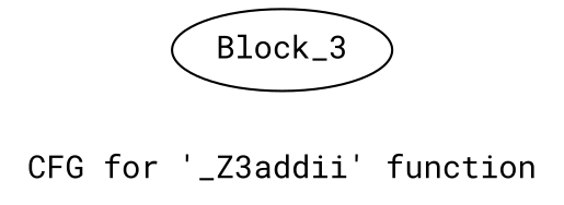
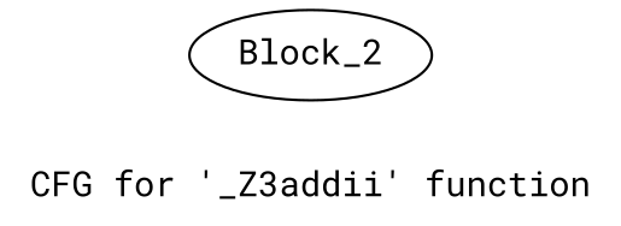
  digraph {
    label="CFG for '_Z3addii' function"
    rankdir=LR
    fontname="Roboto Mono"
-   n1 [label=Block_3 fontname="Roboto Mono"]
+   n1 [label=Block_2 fontname="Roboto Mono"]
  }
